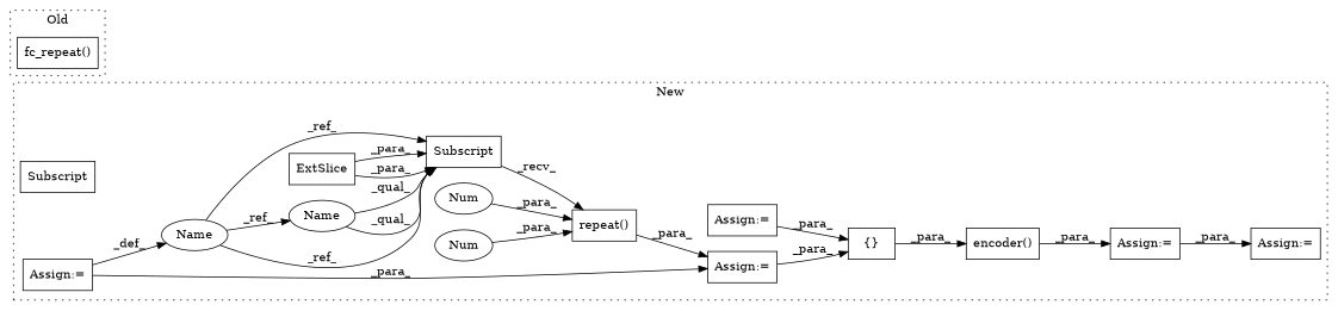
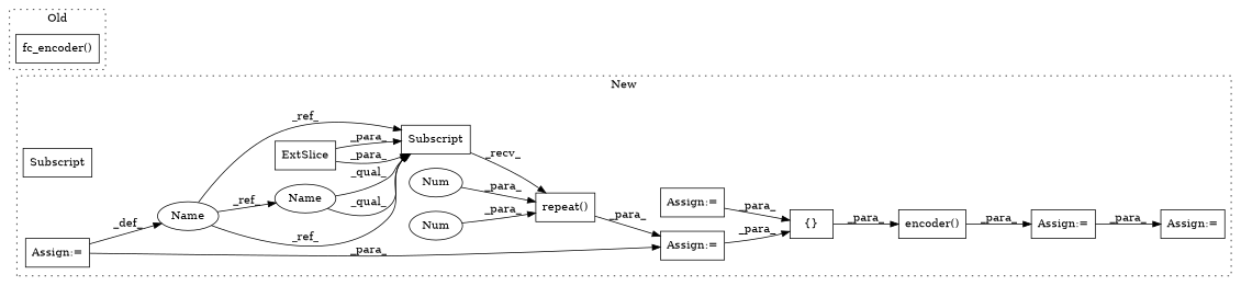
  digraph {
    rankdir=LR
    node [a=68 l=3 s=1606 shape=box]
    n1 [a=85 l=8 label=ExtSlice]
    n2 [a=63 l="20,0" label=Subscript s="1606,0"]
    n3 [a=87 l=8 label=Name s=1495 shape=ellipse]
    n4 [a=75 l="28,1" label="repeat()" s="1606,1641"]
    n5 [a=59 l="1,0" label="{}" s="1666,1685"]
    n6 [a=76 l=1 label=Num s=1637 shape=ellipse]
    n7 [a=76 l=1 label=Num s=1640 shape=ellipse]
    n8 [a=75 l="10,8" label="encoder()" s="1656,1686"]
    n9 [label="Assign:=" s=1603]
    n10 [label="Assign:=" s=1705]
    n11 [label="Assign:=" s=1738]
    n12 [label="Assign:=" s=1177]
    n13 [label="Assign:=" s=1503]
    n14 [a=87 l=8 label=Name shape=ellipse]
    n15 [a=63 l="20,0" label=Subscript s="1606,0"]
-   n16 [a=75 l="16,1" label="fc_repeat()" s="1002,1019"]
+   n16 [a=75 l="16,1" label="fc_encoder()" s="1002,1019"]
    subgraph cluster_1 {
      label=New
      style=dotted
      n1
      n2
      n3
      n4
      n5
      n6
      n7
      n8
      n9
      n10
      n11
      n12
      n13
      n14
      n15
    }
    subgraph cluster_2 {
      label=Old
      style=dotted
      n16
    }
    n1 -> n15 [label=_para_]
    n1 -> n15 [label=_para_]
    n3 -> n14 [label=_ref_]
    n3 -> n15 [label=_ref_]
    n3 -> n15 [label=_ref_]
    n4 -> n9 [label=_para_]
    n5 -> n8 [label=_para_]
    n6 -> n4 [label=_para_]
    n7 -> n4 [label=_para_]
    n8 -> n10 [label=_para_]
    n9 -> n5 [label=_para_]
    n10 -> n11 [label=_para_]
    n12 -> n5 [label=_para_]
    n13 -> n3 [label=_def_]
    n13 -> n9 [label=_para_]
    n14 -> n15 [label=_qual_]
    n14 -> n15 [label=_qual_]
    n15 -> n4 [label=_recv_]
  }
